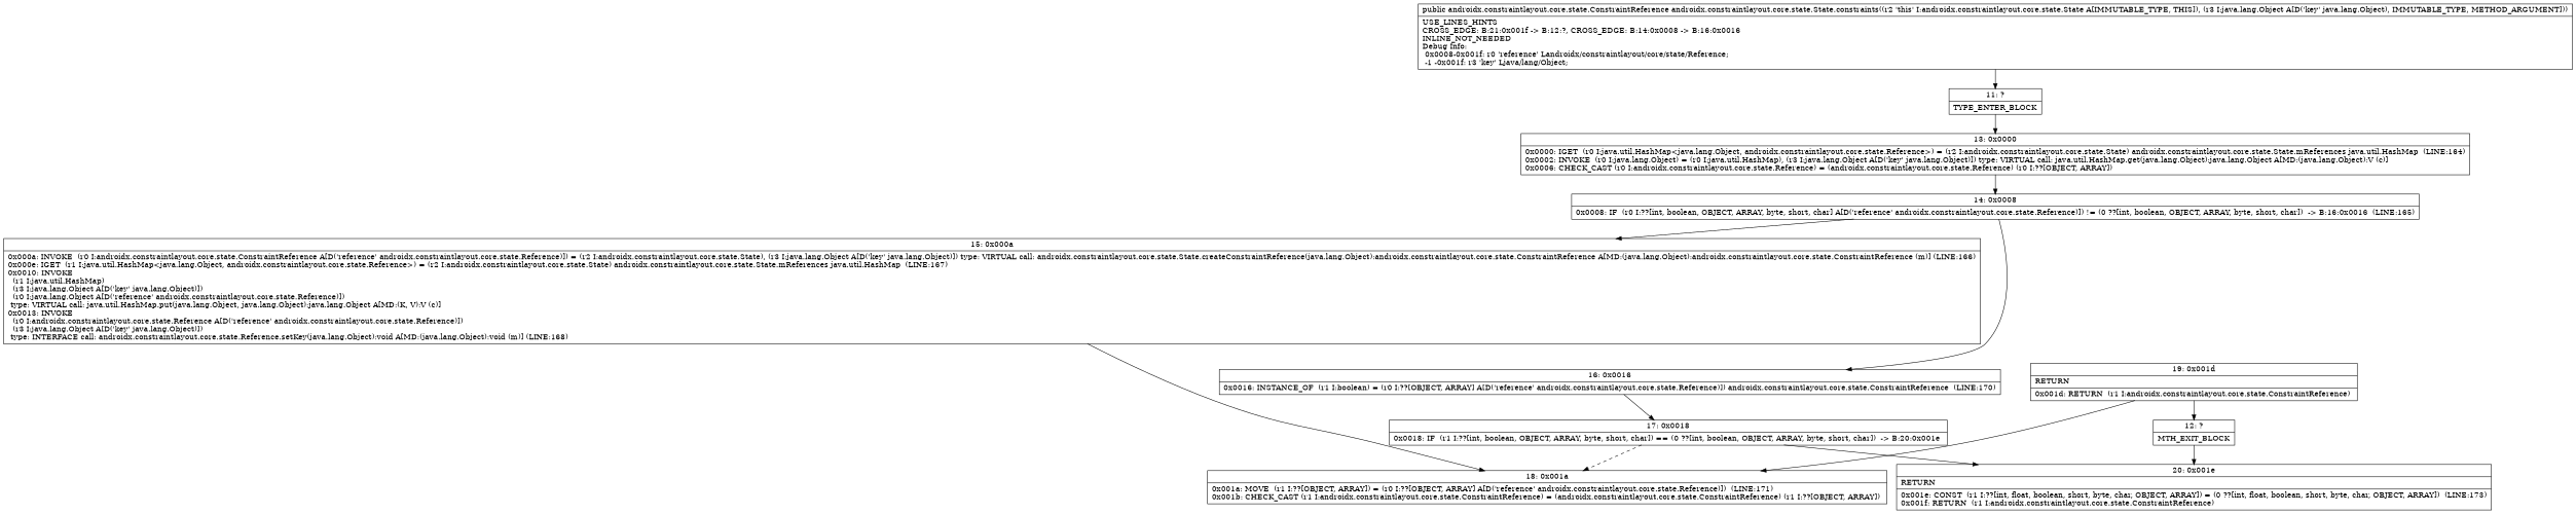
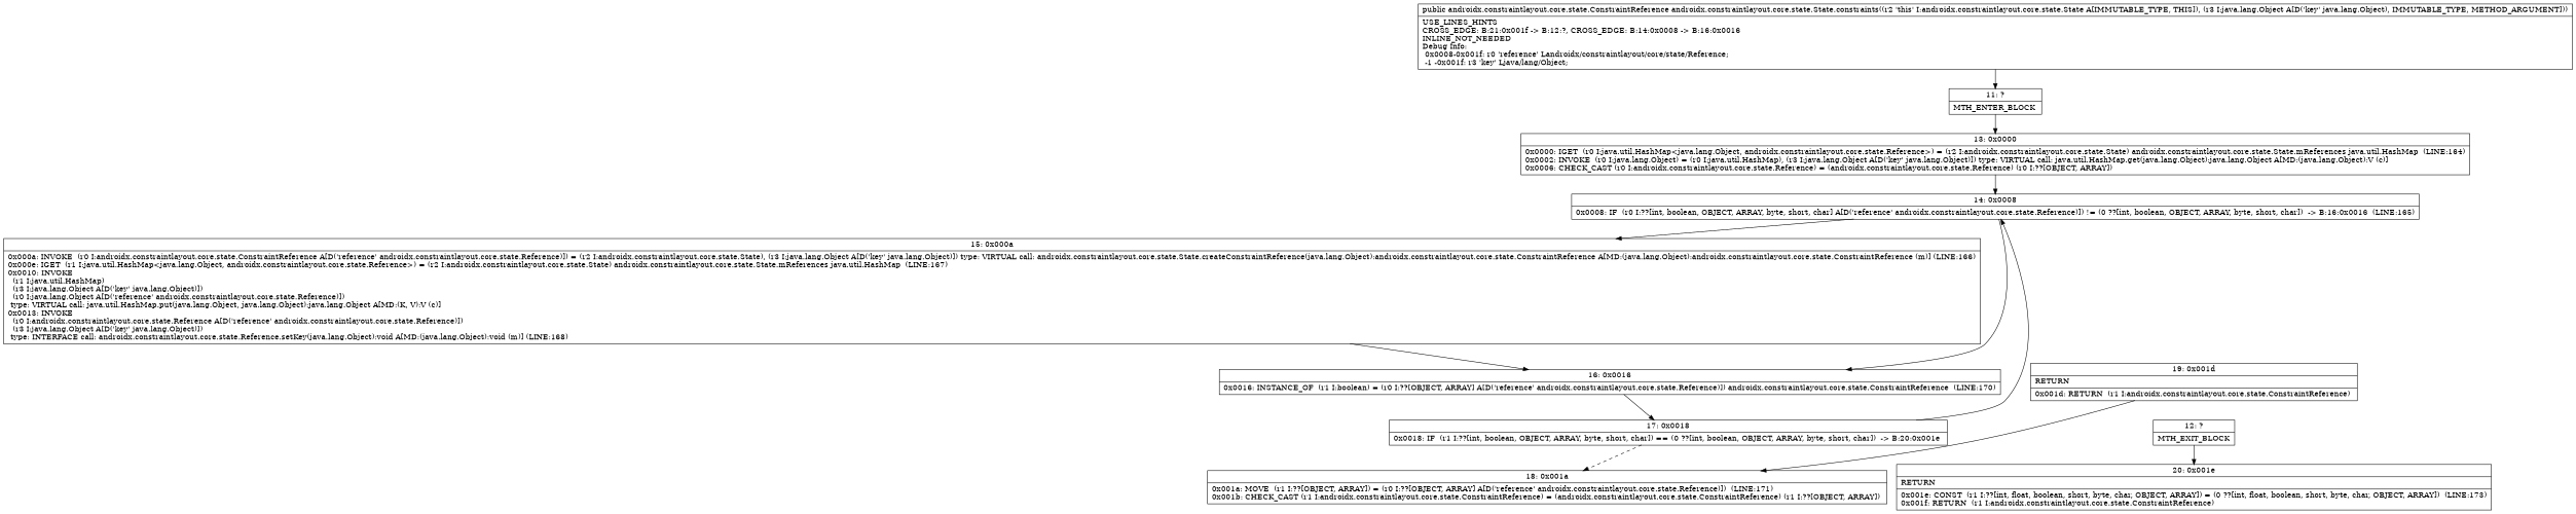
  digraph {
    node [shape=record]
-   n1 [label="{11\:\ ?|TYPE_ENTER_BLOCK\l}"]
+   n1 [label="{11\:\ ?|MTH_ENTER_BLOCK\l}"]
    n2 [label="{13\:\ 0x0000|0x0000: IGET  (r0 I:java.util.HashMap\<java.lang.Object, androidx.constraintlayout.core.state.Reference\>) = (r2 I:androidx.constraintlayout.core.state.State) androidx.constraintlayout.core.state.State.mReferences java.util.HashMap  (LINE:164)\l0x0002: INVOKE  (r0 I:java.lang.Object) = (r0 I:java.util.HashMap), (r3 I:java.lang.Object A[D('key' java.lang.Object)]) type: VIRTUAL call: java.util.HashMap.get(java.lang.Object):java.lang.Object A[MD:(java.lang.Object):V (c)]\l0x0006: CHECK_CAST (r0 I:androidx.constraintlayout.core.state.Reference) = (androidx.constraintlayout.core.state.Reference) (r0 I:??[OBJECT, ARRAY]) \l}"]
    n3 [label="{14\:\ 0x0008|0x0008: IF  (r0 I:??[int, boolean, OBJECT, ARRAY, byte, short, char] A[D('reference' androidx.constraintlayout.core.state.Reference)]) != (0 ??[int, boolean, OBJECT, ARRAY, byte, short, char])  \-\> B:16:0x0016  (LINE:165)\l}"]
    n4 [label="{15\:\ 0x000a|0x000a: INVOKE  (r0 I:androidx.constraintlayout.core.state.ConstraintReference A[D('reference' androidx.constraintlayout.core.state.Reference)]) = (r2 I:androidx.constraintlayout.core.state.State), (r3 I:java.lang.Object A[D('key' java.lang.Object)]) type: VIRTUAL call: androidx.constraintlayout.core.state.State.createConstraintReference(java.lang.Object):androidx.constraintlayout.core.state.ConstraintReference A[MD:(java.lang.Object):androidx.constraintlayout.core.state.ConstraintReference (m)] (LINE:166)\l0x000e: IGET  (r1 I:java.util.HashMap\<java.lang.Object, androidx.constraintlayout.core.state.Reference\>) = (r2 I:androidx.constraintlayout.core.state.State) androidx.constraintlayout.core.state.State.mReferences java.util.HashMap  (LINE:167)\l0x0010: INVOKE  \l  (r1 I:java.util.HashMap)\l  (r3 I:java.lang.Object A[D('key' java.lang.Object)])\l  (r0 I:java.lang.Object A[D('reference' androidx.constraintlayout.core.state.Reference)])\l type: VIRTUAL call: java.util.HashMap.put(java.lang.Object, java.lang.Object):java.lang.Object A[MD:(K, V):V (c)]\l0x0013: INVOKE  \l  (r0 I:androidx.constraintlayout.core.state.Reference A[D('reference' androidx.constraintlayout.core.state.Reference)])\l  (r3 I:java.lang.Object A[D('key' java.lang.Object)])\l type: INTERFACE call: androidx.constraintlayout.core.state.Reference.setKey(java.lang.Object):void A[MD:(java.lang.Object):void (m)] (LINE:168)\l}"]
    n5 [label="{16\:\ 0x0016|0x0016: INSTANCE_OF  (r1 I:boolean) = (r0 I:??[OBJECT, ARRAY] A[D('reference' androidx.constraintlayout.core.state.Reference)]) androidx.constraintlayout.core.state.ConstraintReference  (LINE:170)\l}"]
    n6 [label="{17\:\ 0x0018|0x0018: IF  (r1 I:??[int, boolean, OBJECT, ARRAY, byte, short, char]) == (0 ??[int, boolean, OBJECT, ARRAY, byte, short, char])  \-\> B:20:0x001e \l}"]
    n7 [label="{18\:\ 0x001a|0x001a: MOVE  (r1 I:??[OBJECT, ARRAY]) = (r0 I:??[OBJECT, ARRAY] A[D('reference' androidx.constraintlayout.core.state.Reference)])  (LINE:171)\l0x001b: CHECK_CAST (r1 I:androidx.constraintlayout.core.state.ConstraintReference) = (androidx.constraintlayout.core.state.ConstraintReference) (r1 I:??[OBJECT, ARRAY]) \l}"]
    n8 [label="{20\:\ 0x001e|RETURN\l|0x001e: CONST  (r1 I:??[int, float, boolean, short, byte, char, OBJECT, ARRAY]) = (0 ??[int, float, boolean, short, byte, char, OBJECT, ARRAY])  (LINE:173)\l0x001f: RETURN  (r1 I:androidx.constraintlayout.core.state.ConstraintReference) \l}"]
    n9 [label="{19\:\ 0x001d|RETURN\l|0x001d: RETURN  (r1 I:androidx.constraintlayout.core.state.ConstraintReference) \l}"]
    n10 [label="{12\:\ ?|MTH_EXIT_BLOCK\l}"]
    n11 [label="{public androidx.constraintlayout.core.state.ConstraintReference androidx.constraintlayout.core.state.State.constraints((r2 'this' I:androidx.constraintlayout.core.state.State A[IMMUTABLE_TYPE, THIS]), (r3 I:java.lang.Object A[D('key' java.lang.Object), IMMUTABLE_TYPE, METHOD_ARGUMENT]))  | USE_LINES_HINTS\lCROSS_EDGE: B:21:0x001f \-\> B:12:?, CROSS_EDGE: B:14:0x0008 \-\> B:16:0x0016\lINLINE_NOT_NEEDED\lDebug Info:\l  0x0008\-0x001f: r0 'reference' Landroidx\/constraintlayout\/core\/state\/Reference;\l  \-1 \-0x001f: r3 'key' Ljava\/lang\/Object;\l}"]
    n1 -> n2
    n2 -> n3
    n3 -> n4 [style=solid]
    n3 -> n5
-   n4 -> n7
+   n4 -> n5
    n5 -> n6
    n6 -> n7 [style=dashed]
-   n6 -> n8
+   n6 -> n3
    n9 -> n7
-   n9 -> n10
    n10 -> n8
    n11 -> n1
  }
